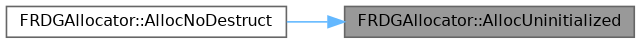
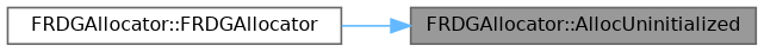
  digraph {
    rankdir=RL
    node [fontname=Helvetica fontsize=10 shape=box style=filled]
    n1 [color=gray40 fillcolor=grey60 fontcolor=black height=0.2 label="FRDGAllocator::AllocUninitialized" width=0.4]
-   n2 [color=grey40 fillcolor=white height=0.2 label="FRDGAllocator::AllocNoDestruct" width=0.4]
+   n2 [color=grey40 fillcolor=white height=0.2 label="FRDGAllocator::FRDGAllocator" width=0.4]
    n1 -> n2 [color=steelblue1 dir=back fontname=Helvetica fontsize=10 labelfontname=Helvetica labelfontsize=10 style=solid]
  }
